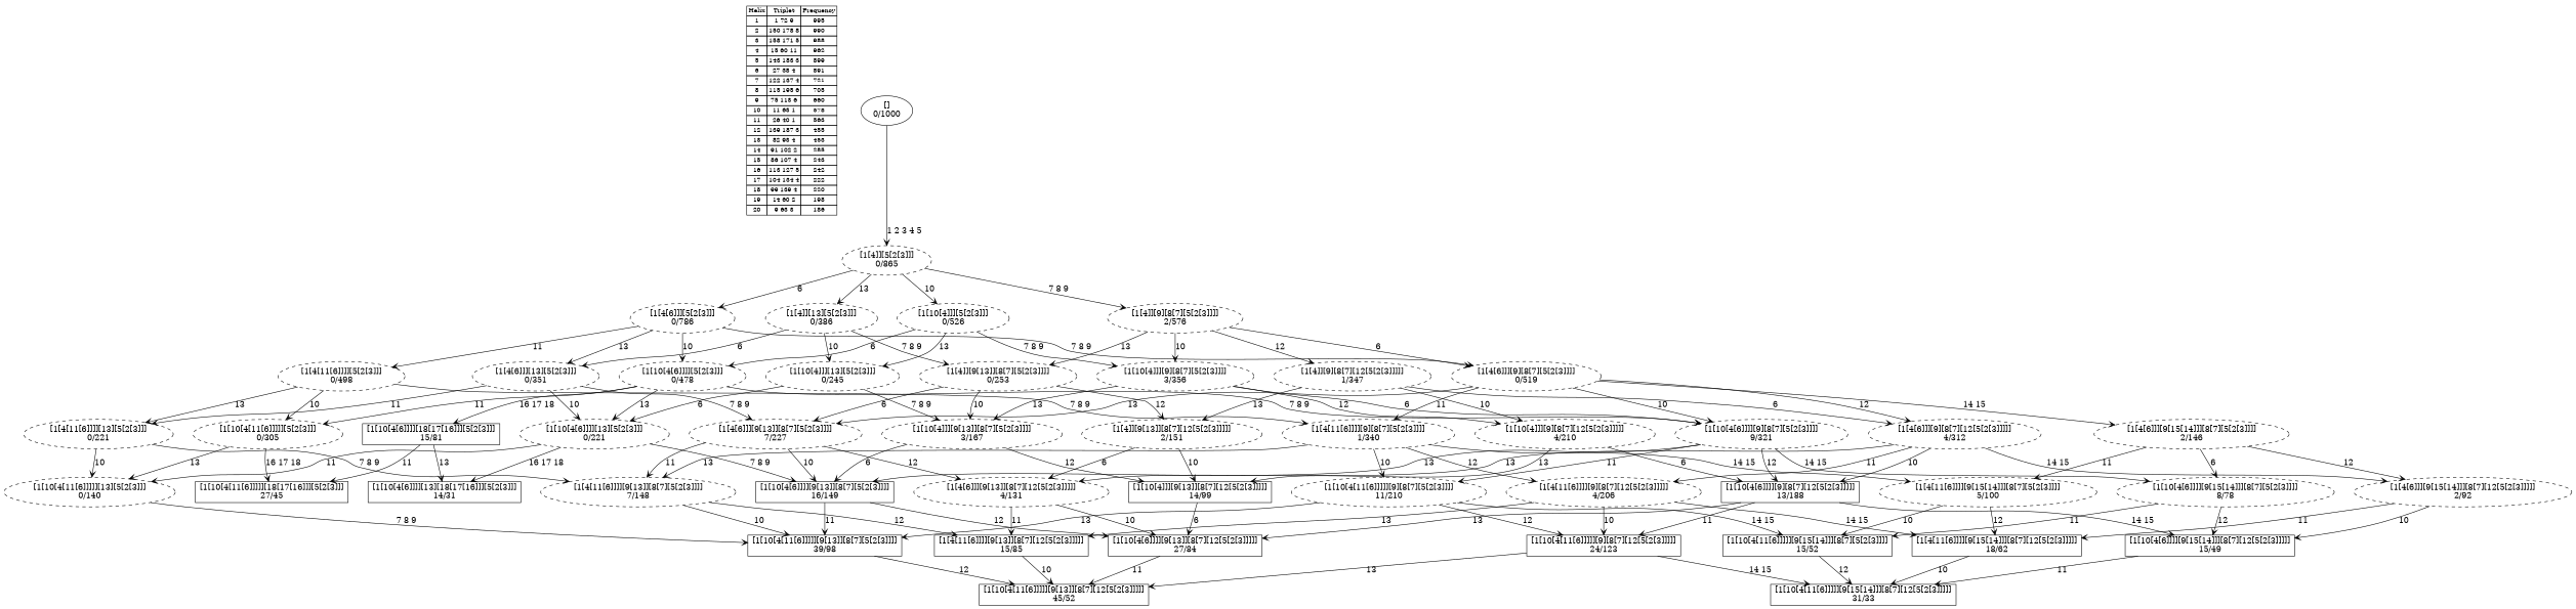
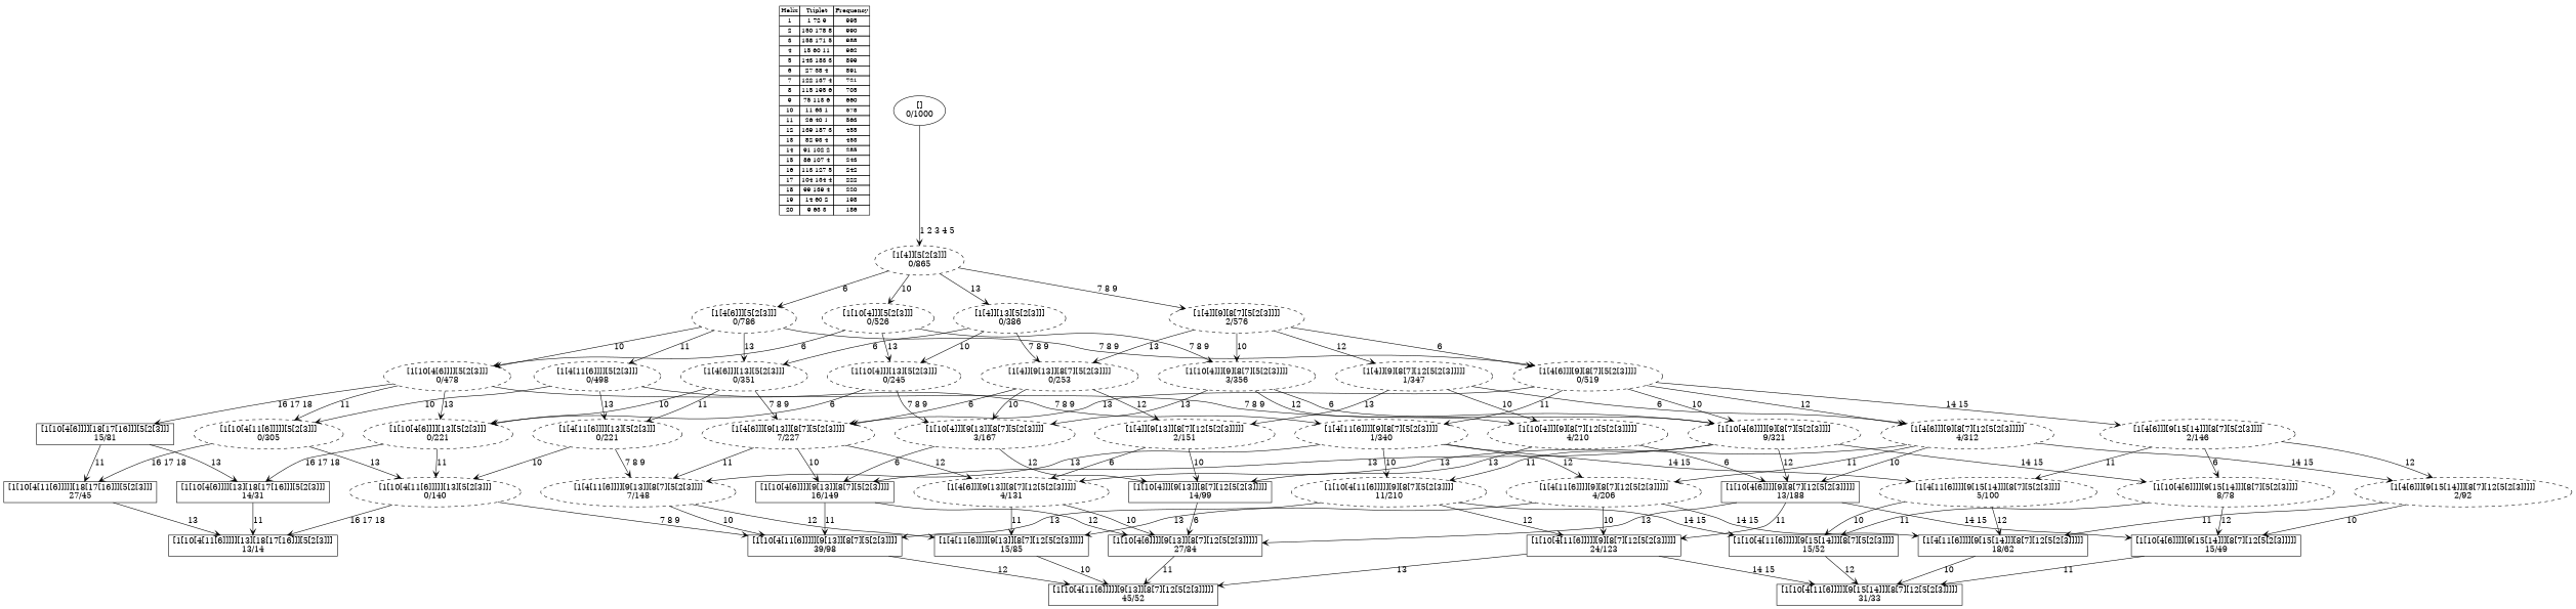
  digraph {
    nodesep=0.5
    node [style=dashed]
    edge [arrowhead=vee]
    n1 [fontsize=11 label=< <table border="0" cellborder="1" cellspacing="0"><tr><td>Helix</td><td>Triplet</td><td>Frequency</td></tr> <tr><td>1</td><td>1 72 9</td><td>995</td></tr> <tr><td>2</td><td>150 178 8</td><td>990</td></tr> <tr><td>3</td><td>158 171 5</td><td>988</td></tr> <tr><td>4</td><td>15 60 11</td><td>962</td></tr> <tr><td>5</td><td>143 183 3</td><td>899</td></tr> <tr><td>6</td><td>27 38 4</td><td>891</td></tr> <tr><td>7</td><td>122 137 4</td><td>721</td></tr> <tr><td>8</td><td>115 195 6</td><td>705</td></tr> <tr><td>9</td><td>75 113 6</td><td>660</td></tr> <tr><td>10</td><td>11 63 1</td><td>578</td></tr> <tr><td>11</td><td>26 40 1</td><td>563</td></tr> <tr><td>12</td><td>139 187 3</td><td>455</td></tr> <tr><td>13</td><td>82 93 4</td><td>453</td></tr> <tr><td>14</td><td>91 102 2</td><td>285</td></tr> <tr><td>15</td><td>86 107 4</td><td>243</td></tr> <tr><td>16</td><td>113 127 5</td><td>242</td></tr> <tr><td>17</td><td>104 134 4</td><td>222</td></tr> <tr><td>18</td><td>99 139 4</td><td>220</td></tr> <tr><td>19</td><td>14 60 2</td><td>198</td></tr> <tr><td>20</td><td>9 63 3</td><td>186</td></tr> </table>> shape=plaintext style=""]
    n2 [label="[1[10[4[11[6]]]]][9[13]][8[7][12[5[2[3]]]]]\n45/52" shape=box style=""]
    n3 [label="[1[10[4[11[6]]]]][9[13]][8[7][5[2[3]]]]\n39/98" shape=box style=""]
    n4 [label="[1[10[4[11[6]]]]][9[15[14]]][8[7][12[5[2[3]]]]]\n31/33" shape=box style=""]
    n5 [label="[1[10[4[6]]]][9[13]][8[7][12[5[2[3]]]]]\n27/84" shape=box style=""]
    n6 [label="[1[10[4[11[6]]]]][18[17[16]]][5[2[3]]]\n27/45" shape=box style=""]
+   n7 [label="[1[10[4[11[6]]]]][13][18[17[16]]][5[2[3]]]\n13/14" shape=box style=""]
    n8 [label="[1[10[4[11[6]]]]][9][8[7][12[5[2[3]]]]]\n24/123" shape=box style=""]
    n9 [label="[1[4[11[6]]]][9[15[14]]][8[7][12[5[2[3]]]]]\n18/62" shape=box style=""]
    n10 [label="[1[10[4[6]]]][9[13]][8[7][5[2[3]]]]\n16/149" shape=box style=""]
    n11 [label="[1[10[4[6]]]][18[17[16]]][5[2[3]]]\n15/81" shape=box style=""]
    n12 [label="[1[10[4[6]]]][13][18[17[16]]][5[2[3]]]\n14/31" shape=box style=""]
    n13 [label="[1[4[11[6]]]][9[13]][8[7][12[5[2[3]]]]]\n15/85" shape=box style=""]
    n14 [label="[1[10[4[11[6]]]]][9[15[14]]][8[7][5[2[3]]]]\n15/52" shape=box style=""]
    n15 [label="[1[10[4[6]]]][9[15[14]]][8[7][12[5[2[3]]]]]\n15/49" shape=box style=""]
    n16 [label="[1[10[4]]][9[13]][8[7][12[5[2[3]]]]]\n14/99" shape=box style=""]
    n17 [label="[1[10[4[6]]]][9][8[7][12[5[2[3]]]]]\n13/188" shape=box style=""]
    n18 [label="[1[10[4[11[6]]]]][5[2[3]]]\n0/305"]
    n19 [label="[1[10[4[11[6]]]]][13][5[2[3]]]\n0/140"]
    n20 [label="[1[10[4[11[6]]]]][9][8[7][5[2[3]]]]\n11/210"]
    n21 [label="[1[4[11[6]]]][9][8[7][12[5[2[3]]]]]\n4/206"]
    n22 [label="[1[10[4[6]]]][5[2[3]]]\n0/478"]
    n23 [label="[1[10[4[6]]]][13][5[2[3]]]\n0/221"]
    n24 [label="[1[10[4[6]]]][9][8[7][5[2[3]]]]\n9/321"]
    n25 [label="[1[10[4[6]]]][9[15[14]]][8[7][5[2[3]]]]\n8/78"]
    n26 [label="[1[4[11[6]]]][9][8[7][5[2[3]]]]\n1/340"]
    n27 [label="[1[4[11[6]]]][9[13]][8[7][5[2[3]]]]\n7/148"]
    n28 [label="[1[4[11[6]]]][9[15[14]]][8[7][5[2[3]]]]\n5/100"]
    n29 [label="[1[10[4]]][9[13]][8[7][5[2[3]]]]\n3/167"]
    n30 [label="[1[10[4]]][9][8[7][12[5[2[3]]]]]\n4/210"]
    n31 [label="[1[4[6]]][9][8[7][12[5[2[3]]]]]\n4/312"]
    n32 [label="[1[4[6]]][9[13]][8[7][12[5[2[3]]]]]\n4/131"]
    n33 [label="[1[4[6]]][9[15[14]]][8[7][12[5[2[3]]]]]\n2/92"]
    n34 [label="[1[4[11[6]]]][5[2[3]]]\n0/498"]
    n35 [label="[1[4[11[6]]]][13][5[2[3]]]\n0/221"]
    n36 [label="[1[10[4]]][5[2[3]]]\n0/526"]
    n37 [label="[1[10[4]]][9][8[7][5[2[3]]]]\n3/356"]
    n38 [label="[1[10[4]]][13][5[2[3]]]\n0/245"]
    n39 [label="[1[4[6]]][9][8[7][5[2[3]]]]\n0/519"]
    n40 [label="[1[4[6]]][9[13]][8[7][5[2[3]]]]\n7/227"]
    n41 [label="[1[4[6]]][9[15[14]]][8[7][5[2[3]]]]\n2/146"]
    n42 [label="[1[4[6]]][5[2[3]]]\n0/786"]
    n43 [label="[1[4[6]]][13][5[2[3]]]\n0/351"]
    n44 [label="[1[4]][9][8[7][12[5[2[3]]]]]\n1/347"]
    n45 [label="[1[4]][9[13]][8[7][12[5[2[3]]]]]\n2/151"]
    n46 [label="[1[4]][5[2[3]]]\n0/865"]
    n47 [label="[1[4]][9][8[7][5[2[3]]]]\n2/576"]
    n48 [label="[1[4]][13][5[2[3]]]\n0/386"]
    n49 [label="[1[4]][9[13]][8[7][5[2[3]]]]\n0/253"]
    n50 [label="[]\n0/1000" style=""]
    n3 -> n2 [label="12 "]
    n5 -> n2 [label="11 "]
+   n6 -> n7 [label="13 "]
    n8 -> n2 [label="13 "]
    n8 -> n4 [label="14 15 "]
    n9 -> n4 [label="10 "]
    n10 -> n3 [label="11 "]
    n10 -> n5 [label="12 "]
    n11 -> n6 [label="11 "]
    n11 -> n12 [label="13 "]
+   n12 -> n7 [label="11 "]
    n13 -> n2 [label="10 "]
    n14 -> n4 [label="12 "]
    n15 -> n4 [label="11 "]
    n16 -> n5 [label="6 "]
    n17 -> n5 [label="13 "]
    n17 -> n8 [label="11 "]
    n17 -> n15 [label="14 15 "]
    n18 -> n6 [label="16 17 18 "]
    n18 -> n19 [label="13 "]
    n19 -> n3 [label="7 8 9 "]
+   n19 -> n7 [label="16 17 18 "]
    n20 -> n3 [label="13 "]
    n20 -> n8 [label="12 "]
    n20 -> n14 [label="14 15 "]
    n21 -> n8 [label="10 "]
    n21 -> n9 [label="14 15 "]
    n21 -> n13 [label="13 "]
    n22 -> n11 [label="16 17 18 "]
    n22 -> n18 [label="11 "]
    n22 -> n23 [label="13 "]
    n22 -> n24 [label="7 8 9 "]
-   n23 -> n10 [label="7 8 9 "]
    n23 -> n12 [label="16 17 18 "]
    n23 -> n19 [label="11 "]
    n24 -> n10 [label="13 "]
    n24 -> n17 [label="12 "]
    n24 -> n20 [label="11 "]
    n24 -> n25 [label="14 15 "]
    n25 -> n14 [label="11 "]
    n25 -> n15 [label="12 "]
    n26 -> n20 [label="10 "]
    n26 -> n21 [label="12 "]
    n26 -> n27 [label="13 "]
    n26 -> n28 [label="14 15 "]
    n27 -> n3 [label="10 "]
    n27 -> n13 [label="12 "]
    n28 -> n9 [label="12 "]
    n28 -> n14 [label="10 "]
    n29 -> n10 [label="6 "]
    n29 -> n16 [label="12 "]
    n30 -> n16 [label="13 "]
    n30 -> n17 [label="6 "]
    n31 -> n17 [label="10 "]
    n31 -> n21 [label="11 "]
    n31 -> n32 [label="13 "]
    n31 -> n33 [label="14 15 "]
    n32 -> n5 [label="10 "]
    n32 -> n13 [label="11 "]
    n33 -> n9 [label="11 "]
    n33 -> n15 [label="10 "]
    n34 -> n18 [label="10 "]
    n34 -> n26 [label="7 8 9 "]
    n34 -> n35 [label="13 "]
    n35 -> n19 [label="10 "]
    n35 -> n27 [label="7 8 9 "]
    n36 -> n22 [label="6 "]
    n36 -> n37 [label="7 8 9 "]
    n36 -> n38 [label="13 "]
    n37 -> n24 [label="6 "]
    n37 -> n29 [label="13 "]
    n37 -> n30 [label="12 "]
    n38 -> n23 [label="6 "]
    n38 -> n29 [label="7 8 9 "]
    n39 -> n24 [label="10 "]
    n39 -> n26 [label="11 "]
    n39 -> n31 [label="12 "]
    n39 -> n40 [label="13 "]
    n39 -> n41 [label="14 15 "]
    n40 -> n10 [label="10 "]
    n40 -> n27 [label="11 "]
    n40 -> n32 [label="12 "]
    n41 -> n25 [label="6 "]
    n41 -> n28 [label="11 "]
    n41 -> n33 [label="12 "]
    n42 -> n22 [label="10 "]
    n42 -> n34 [label="11 "]
    n42 -> n39 [label="7 8 9 "]
    n42 -> n43 [label="13 "]
    n43 -> n23 [label="10 "]
    n43 -> n35 [label="11 "]
    n43 -> n40 [label="7 8 9 "]
    n44 -> n30 [label="10 "]
    n44 -> n31 [label="6 "]
    n44 -> n45 [label="13 "]
    n45 -> n16 [label="10 "]
    n45 -> n32 [label="6 "]
    n46 -> n36 [label="10 "]
    n46 -> n42 [label="6 "]
    n46 -> n47 [label="7 8 9 "]
    n46 -> n48 [label="13 "]
    n47 -> n37 [label="10 "]
    n47 -> n39 [label="6 "]
    n47 -> n44 [label="12 "]
    n47 -> n49 [label="13 "]
    n48 -> n38 [label="10 "]
    n48 -> n43 [label="6 "]
    n48 -> n49 [label="7 8 9 "]
    n49 -> n29 [label="10 "]
    n49 -> n40 [label="6 "]
    n49 -> n45 [label="12 "]
    n50 -> n46 [label="1 2 3 4 5 "]
  }
